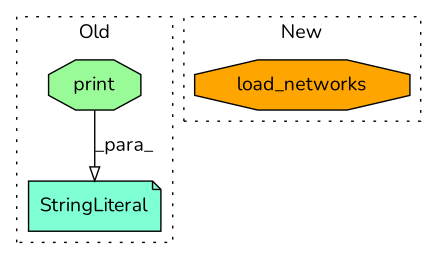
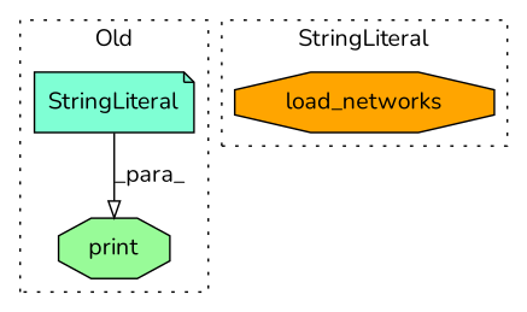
  digraph {
    fontname=Nunito
    node [a=32 shape=octagon style=filled fontname=Nunito]
    n1 [l="6,1" label=print s="2751,2806" fillcolor=palegreen]
    n2 [a=45 l=49 label=StringLiteral s=2757 shape=note fillcolor=aquamarine]
    n3 [l="14,1" label=load_networks s="1776,1805" fillcolor=orange]
    subgraph cluster_1 {
      label=Old
      style=dotted
      n1
      n2
    }
    subgraph cluster_2 {
-     label=New
+     label=StringLiteral
      style=dotted
      n3
    }
-   n1 -> n2 [label=_para_ arrowhead=onormal fontname=Nunito]
+   n2 -> n1 [label=_para_ arrowhead=onormal fontname=Nunito]
  }
